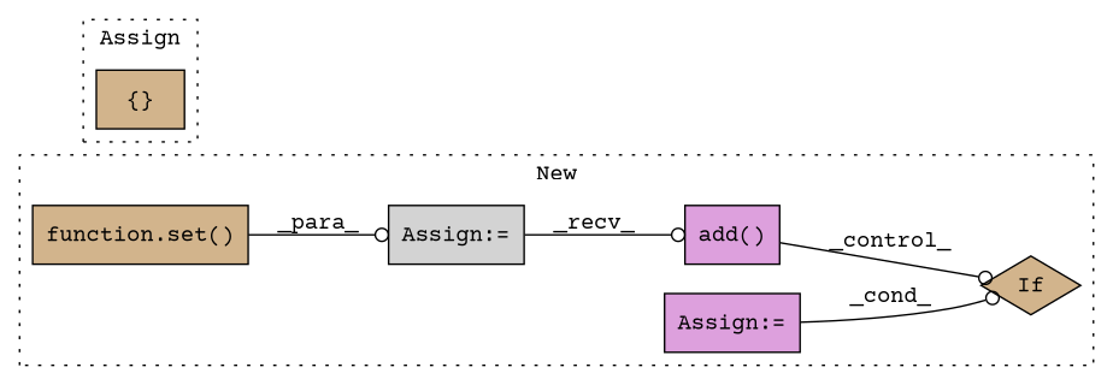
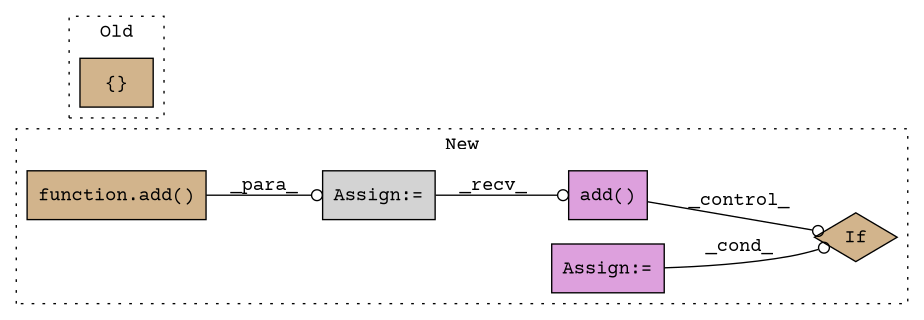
  digraph {
    fontname="Courier Prime"
    rankdir=LR
    node [a=75 fillcolor=tan fontname="Courier Prime" l=3 shape=box style=filled]
    edge [arrowhead=odot fontname="Courier Prime"]
    n1 [fillcolor=plum l="19,1" label="add()" s="8005,8034"]
-   n2 [l=5 label="function.set()" s=7638]
+   n2 [l=5 label="function.add()" s=7638]
    n3 [a=68 fillcolor=lightgrey label="Assign:=" s=7635]
    n4 [a=96 label=If s=7856 shape=diamond]
    n5 [a=68 fillcolor=plum label="Assign:=" s=7700]
    n6 [a=59 l="2,1" label="{}" s="7624,7624"]
    subgraph cluster_1 {
      label=New
      style=dotted
      n1
      n2
      n3
      n4
      n5
    }
    subgraph cluster_2 {
-     label=Assign
+     label=Old
      style=dotted
      n6
    }
    n1 -> n4 [label=_control_]
    n2 -> n3 [label=_para_]
    n3 -> n1 [label=_recv_]
    n5 -> n4 [label=_cond_]
  }
